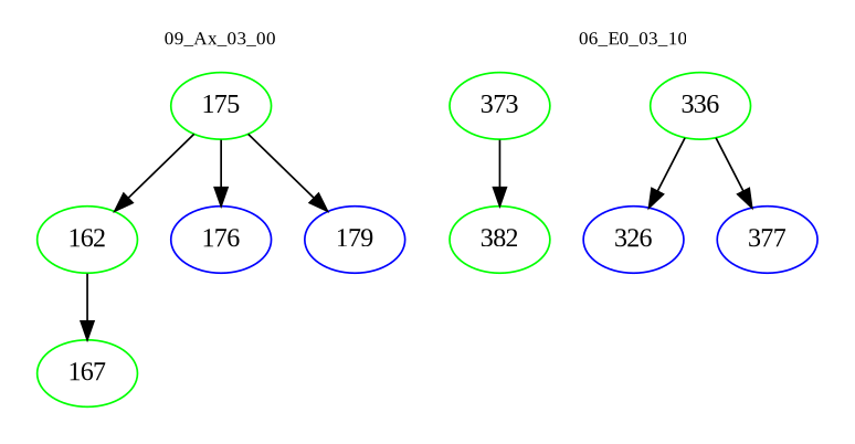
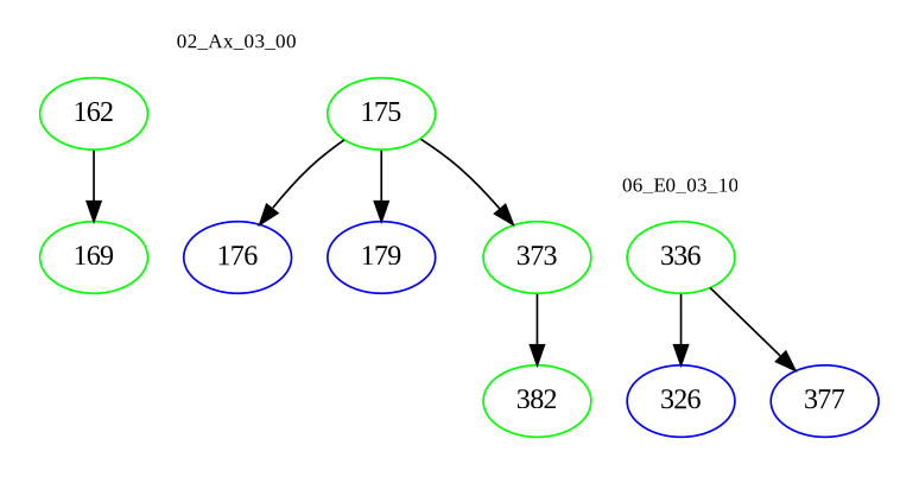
  digraph {
    fontname="Liberation Serif"
    node [color=green fontname="Liberation Serif"]
    edge [color=black fontname="Liberation Serif"]
    n1 [label=175]
    n2 [label=162]
    n3 [color=blue label=176]
    n4 [color=blue label=179]
-   n5 [label=167]
+   n5 [label=169]
    n6 [label=336]
    n7 [color=blue label=326]
    n8 [label=373]
    n9 [color=blue label=377]
    n10 [label=382]
    subgraph cluster_1 {
      color=white
      fontsize=10
-     label="09_Ax_03_00"
+     label="02_Ax_03_00"
      n1
      n2
      n3
      n4
      n5
    }
    subgraph cluster_2 {
      color=white
      fontsize=10
      label="06_E0_03_10"
      n6
      n7
      n8
      n9
      n10
    }
-   n1 -> n2
+   n1 -> n8
    n1 -> n3
    n1 -> n4
    n2 -> n5
    n6 -> n7
    n6 -> n9
    n8 -> n10
  }
